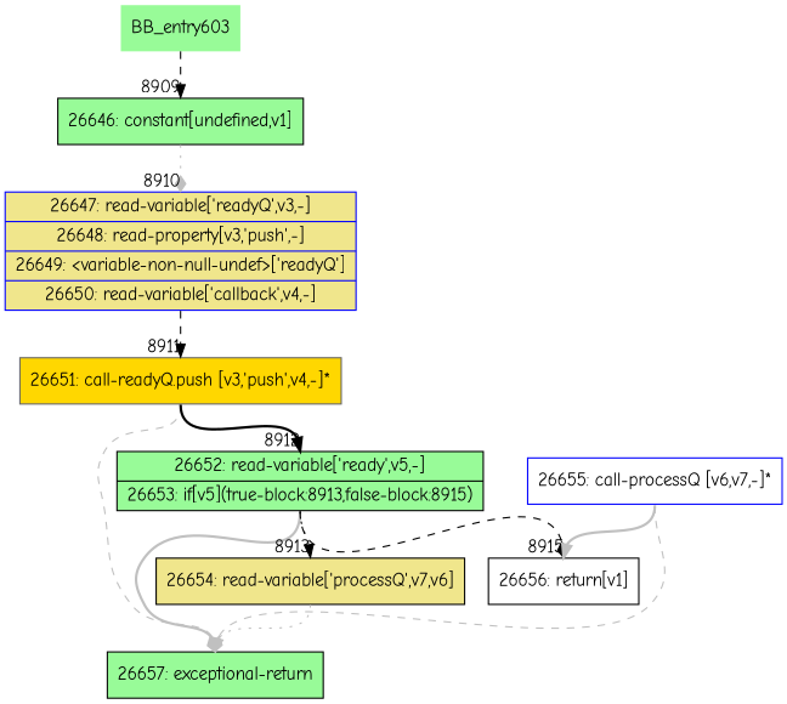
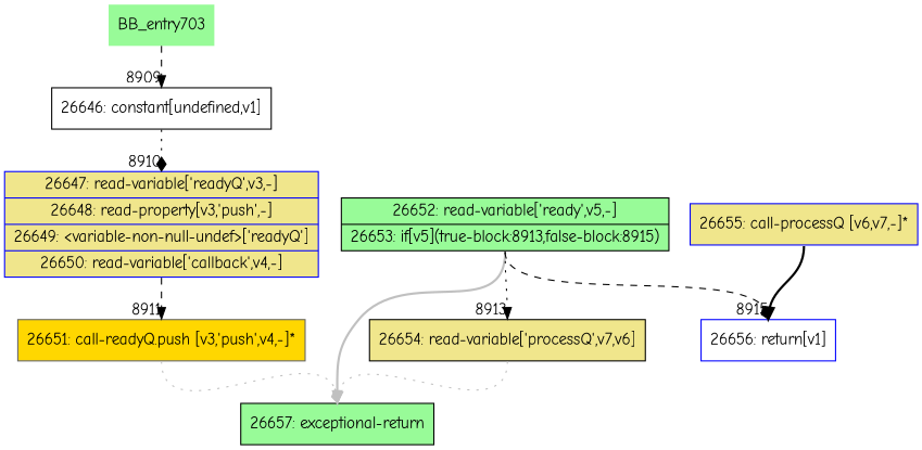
  digraph {
    fontname="Comic Neue"
    rankdir=TD
    node [color=blue fillcolor=palegreen fontname="Comic Neue" shape=record style=filled]
    edge [arrowhead=normal fontname="Comic Neue" headport=n style=dashed tailport=s]
-   BB_entry603 [shape=none]
-   n2 [color=black label="{26646: constant[undefined,v1]}"]
+   BB_entry603 [shape=none label=BB_entry703]
+   n2 [color=black fillcolor=white label="{26646: constant[undefined,v1]}"]
    n3 [fillcolor=khaki label="{26647: read-variable['readyQ',v3,-]|26648: read-property[v3,'push',-]|26649: \<variable-non-null-undef\>['readyQ']|26650: read-variable['callback',v4,-]}"]
    n4 [color=gray40 fillcolor=gold label="{26651: call-readyQ.push [v3,'push',v4,-]*}"]
    n5 [color=black label="{26657: exceptional-return}"]
    n6 [color=black label="{26652: read-variable['ready',v5,-]|26653: if[v5](true-block:8913,false-block:8915)}"]
    n7 [color=black fillcolor=khaki label="{26654: read-variable['processQ',v7,v6]}"]
-   n8 [color=black fillcolor=white label="{26656: return[v1]}"]
-   n9 [fillcolor=white label="{26655: call-processQ [v6,v7,-]*}"]
+   n8 [fillcolor=white label="{26656: return[v1]}"]
+   n9 [fillcolor=khaki label="{26655: call-processQ [v6,v7,-]*}"]
    BB_entry603 -> n2 [headlabel="    8909"]
-   n2 -> n3 [arrowhead=diamond headlabel="      8910" style=dotted color=gray]
+   n2 -> n3 [arrowhead=diamond headlabel="      8910" style=dotted]
    n3 -> n4 [headlabel="      8911"]
-   n4 -> n5 [arrowhead=diamond color=gray]
-   n4 -> n6 [headlabel="      8912" style=bold]
-   n6 -> n5 [arrowhead=diamond color=gray style=bold]
+   n4 -> n5 [arrowhead=diamond color=gray style=dotted]
+   n6 -> n5 [color=gray style=bold]
    n6 -> n7 [headlabel="      8913" style=dotted]
    n6 -> n8 [arrowhead=diamond headlabel="      8915"]
    n7 -> n5 [color=gray style=dotted]
-   n9 -> n5 [arrowhead=diamond color=gray]
-   n9 -> n8 [style=bold color=gray]
+   n9 -> n8 [style=bold]
  }
